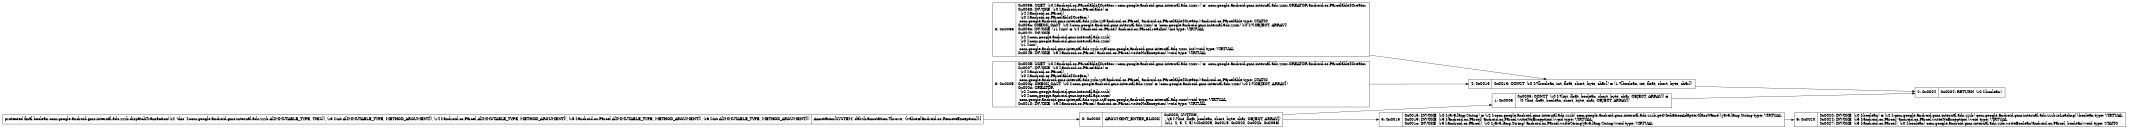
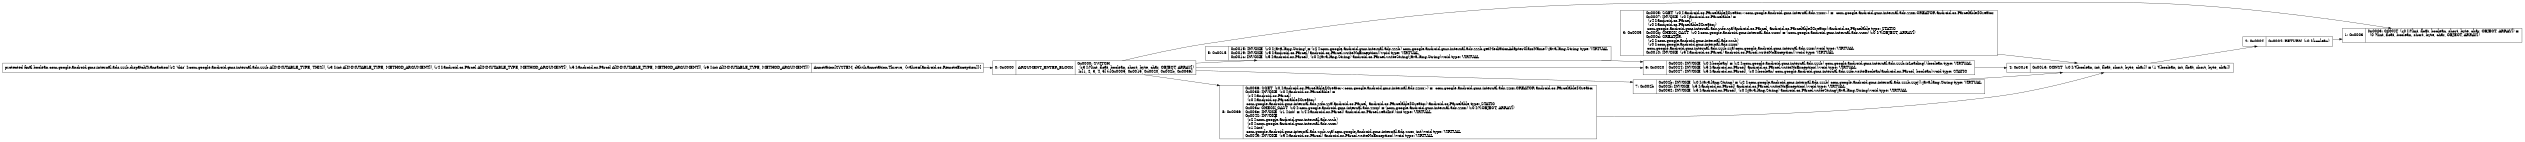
  digraph {
    rankdir=LR
    node [shape=record]
    n1 [label="{0\:\ 0x0000|ARGUMENT_ENTER_BLOCK\l|0x0000: SWITCH  \l  (r3 I:?[int, float, boolean, short, byte, char, OBJECT, ARRAY])\l k:[1, 2, 3, 4, 5] t:[0x0005, 0x0015, 0x0020, 0x002b, 0x0036] \l}"]
    n2 [label="{1\:\ 0x0003|0x0003: CONST  (r0 I:?[int, float, boolean, short, byte, char, OBJECT, ARRAY]) = \l  (0 ?[int, float, boolean, short, byte, char, OBJECT, ARRAY])\l \l}"]
    n3 [label="{5\:\ 0x0015|0x0015: INVOKE  (r0 I:java.lang.String) = (r2 I:com.google.android.gms.internal.ads.zzzb) com.google.android.gms.internal.ads.zzzb.getMediationAdapterClassName():java.lang.String type: VIRTUAL \l0x0019: INVOKE  (r5 I:android.os.Parcel) android.os.Parcel.writeNoException():void type: VIRTUAL \l0x001c: INVOKE  (r5 I:android.os.Parcel), (r0 I:java.lang.String) android.os.Parcel.writeString(java.lang.String):void type: VIRTUAL \l}"]
    n4 [label="{6\:\ 0x0020|0x0020: INVOKE  (r0 I:boolean) = (r2 I:com.google.android.gms.internal.ads.zzzb) com.google.android.gms.internal.ads.zzzb.isLoading():boolean type: VIRTUAL \l0x0024: INVOKE  (r5 I:android.os.Parcel) android.os.Parcel.writeNoException():void type: VIRTUAL \l0x0027: INVOKE  (r5 I:android.os.Parcel), (r0 I:boolean) com.google.android.gms.internal.ads.zzfo.writeBoolean(android.os.Parcel, boolean):void type: STATIC \l}"]
+   n5 [label="{7\:\ 0x002b|0x002b: INVOKE  (r0 I:java.lang.String) = (r2 I:com.google.android.gms.internal.ads.zzzb) com.google.android.gms.internal.ads.zzzb.zzpj():java.lang.String type: VIRTUAL \l0x002f: INVOKE  (r5 I:android.os.Parcel) android.os.Parcel.writeNoException():void type: VIRTUAL \l0x0032: INVOKE  (r5 I:android.os.Parcel), (r0 I:java.lang.String) android.os.Parcel.writeString(java.lang.String):void type: VIRTUAL \l}"]
    n6 [label="{8\:\ 0x0036|0x0036: SGET  (r0 I:android.os.Parcelable$Creator\<com.google.android.gms.internal.ads.zzxx\>) =  com.google.android.gms.internal.ads.zzxx.CREATOR android.os.Parcelable$Creator \l0x0038: INVOKE  (r0 I:android.os.Parcelable) = \l  (r4 I:android.os.Parcel)\l  (r0 I:android.os.Parcelable$Creator)\l com.google.android.gms.internal.ads.zzfo.zza(android.os.Parcel, android.os.Parcelable$Creator):android.os.Parcelable type: STATIC \l0x003c: CHECK_CAST  (r0 I:com.google.android.gms.internal.ads.zzxx) = (com.google.android.gms.internal.ads.zzxx) (r0 I:?[OBJECT, ARRAY]) \l0x003e: INVOKE  (r1 I:int) = (r4 I:android.os.Parcel) android.os.Parcel.readInt():int type: VIRTUAL \l0x0042: INVOKE  \l  (r2 I:com.google.android.gms.internal.ads.zzzb)\l  (r0 I:com.google.android.gms.internal.ads.zzxx)\l  (r1 I:int)\l com.google.android.gms.internal.ads.zzzb.zza(com.google.android.gms.internal.ads.zzxx, int):void type: VIRTUAL \l0x0045: INVOKE  (r5 I:android.os.Parcel) android.os.Parcel.writeNoException():void type: VIRTUAL \l}"]
    n7 [label="{2\:\ 0x0004|0x0004: RETURN  (r0 I:boolean) \l}"]
    n8 [label="{3\:\ 0x0005|0x0005: SGET  (r0 I:android.os.Parcelable$Creator\<com.google.android.gms.internal.ads.zzxx\>) =  com.google.android.gms.internal.ads.zzxx.CREATOR android.os.Parcelable$Creator \l0x0007: INVOKE  (r0 I:android.os.Parcelable) = \l  (r4 I:android.os.Parcel)\l  (r0 I:android.os.Parcelable$Creator)\l com.google.android.gms.internal.ads.zzfo.zza(android.os.Parcel, android.os.Parcelable$Creator):android.os.Parcelable type: STATIC \l0x000b: CHECK_CAST  (r0 I:com.google.android.gms.internal.ads.zzxx) = (com.google.android.gms.internal.ads.zzxx) (r0 I:?[OBJECT, ARRAY]) \l0x000d: CREATOR  \l  (r2 I:com.google.android.gms.internal.ads.zzzb)\l  (r0 I:com.google.android.gms.internal.ads.zzxx)\l com.google.android.gms.internal.ads.zzzb.zza(com.google.android.gms.internal.ads.zzxx):void type: VIRTUAL \l0x0010: INVOKE  (r5 I:android.os.Parcel) android.os.Parcel.writeNoException():void type: VIRTUAL \l}"]
    n9 [label="{4\:\ 0x0013|0x0013: CONST  (r0 I:?[boolean, int, float, short, byte, char]) = (1 ?[boolean, int, float, short, byte, char]) \l}"]
    n10 [label="{protected final boolean com.google.android.gms.internal.ads.zzzb.dispatchTransaction((r2 'this' I:com.google.android.gms.internal.ads.zzzb A[IMMUTABLE_TYPE, THIS]), (r3 I:int A[IMMUTABLE_TYPE, METHOD_ARGUMENT]), (r4 I:android.os.Parcel A[IMMUTABLE_TYPE, METHOD_ARGUMENT]), (r5 I:android.os.Parcel A[IMMUTABLE_TYPE, METHOD_ARGUMENT]), (r6 I:int A[IMMUTABLE_TYPE, METHOD_ARGUMENT]))  | Annotation[SYSTEM, dalvik.annotation.Throws, \{value=[android.os.RemoteException]\}]\l}"]
    n1 -> n2
    n1 -> n3
-   n2 -> n7
+   n1 -> n4
+   n1 -> n5
+   n1 -> n6
+   n7 -> n2
    n3 -> n4
+   n4 -> n9
+   n5 -> n9
    n6 -> n9
    n8 -> n9
    n9 -> n7
    n10 -> n1
  }
